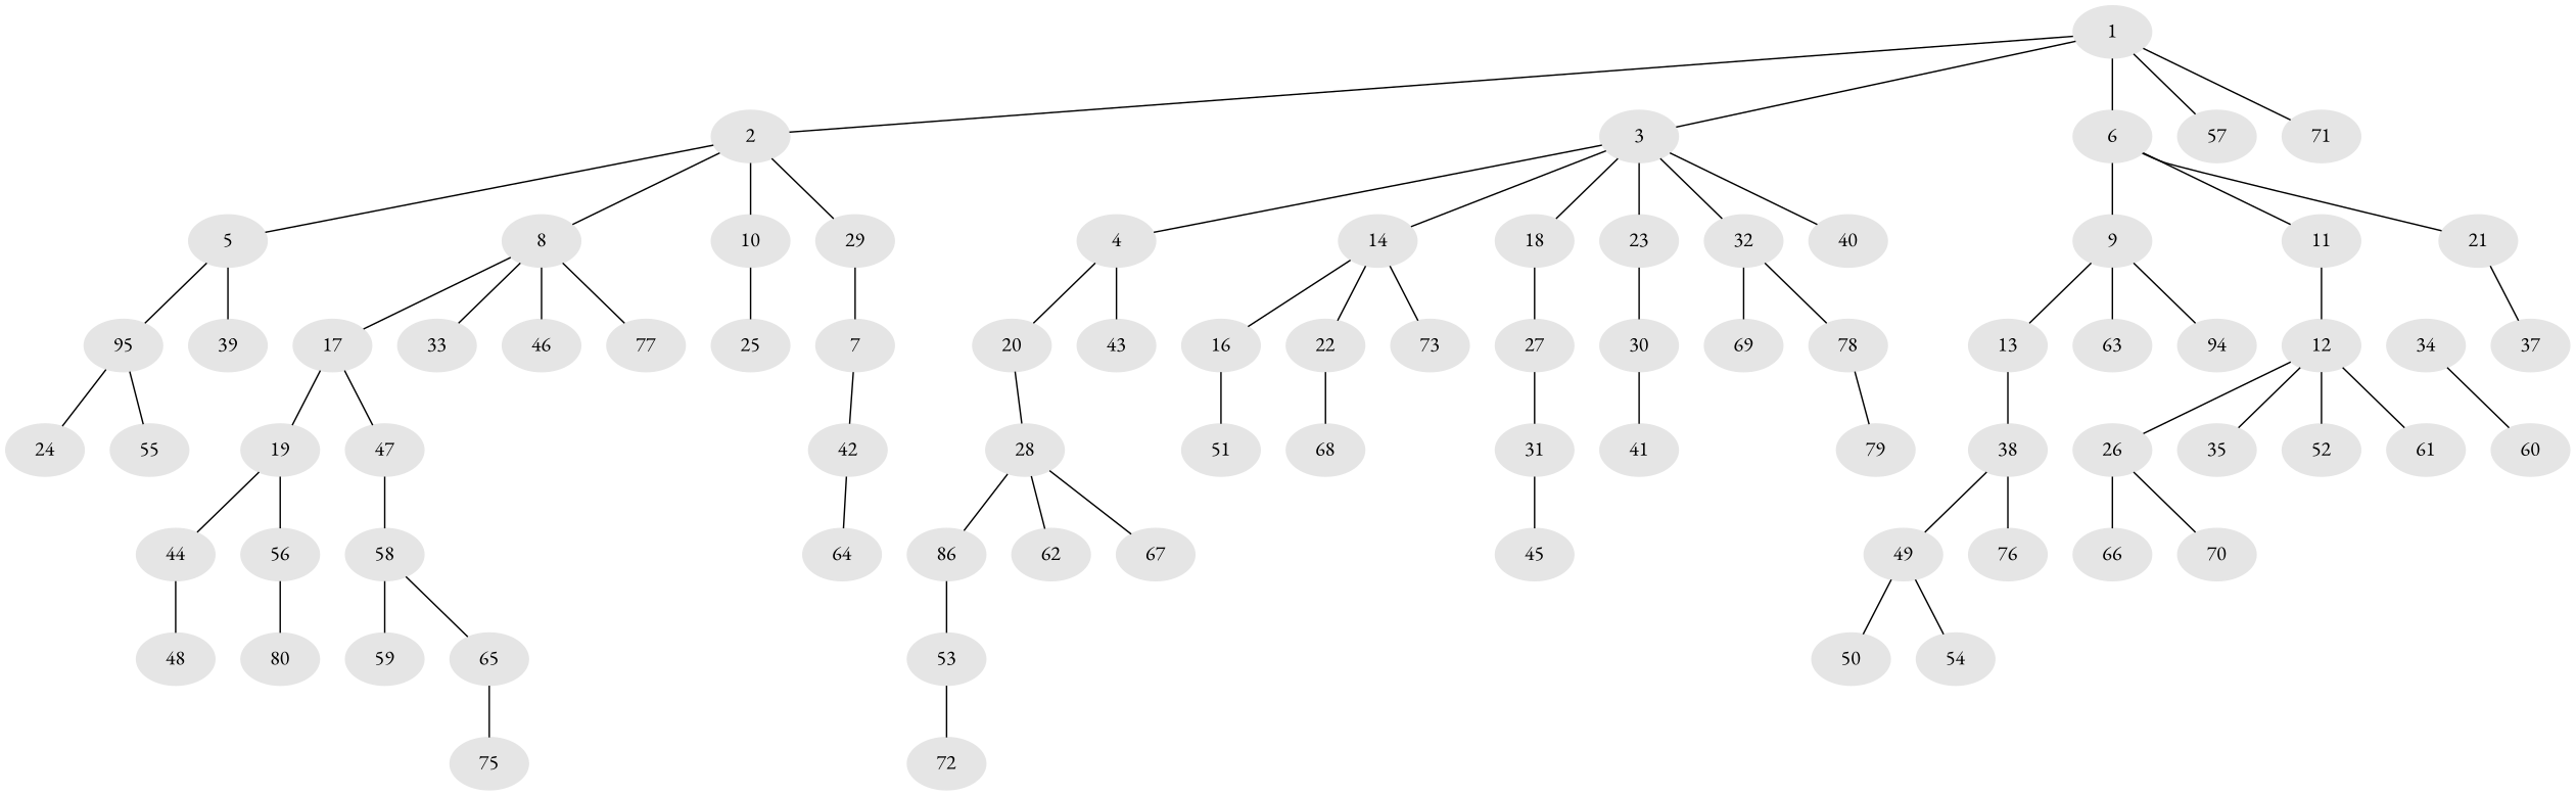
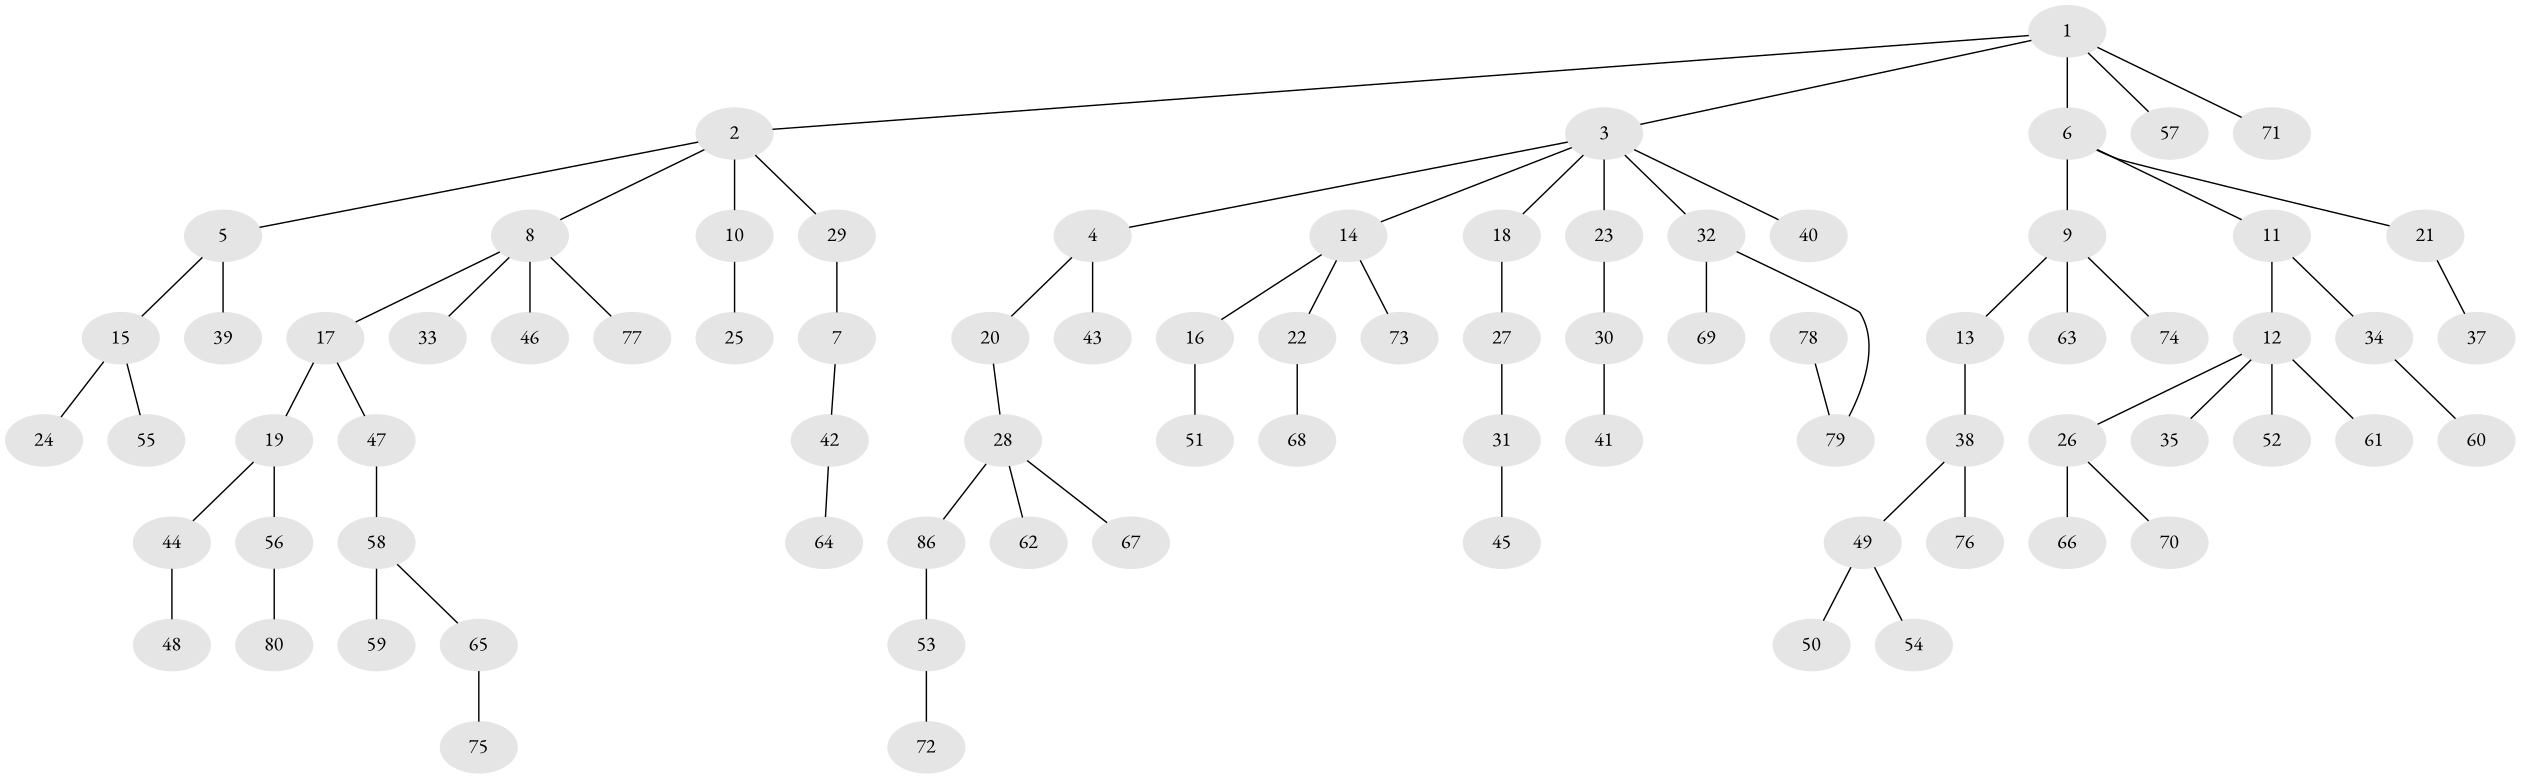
  graph {
    fontname="EB Garamond"
    node [color=gray90 fontname="EB Garamond" style=filled]
    edge [fontname="EB Garamond"]
    1
    2
    3
    6
    57
    71
    5
    8
    10
    29
    4
    14
    18
    23
    32
    40
    9
    11
    21
-   15 [label=95]
+   15
    39
    7
    42
    17
    33
    46
    77
    25
    20
    43
    16
    22
    73
    27
    30
    69
    78
    28
    24
    55
    13
    63
-   74 [label=94]
+   74
    12
    34
    37
    64
    19
    47
    38
    26
    35
    52
    61
    60
    66
    70
    49
    76
    51
    68
    44
    56
    58
    31
    48
    80
    n68 [label=86]
    62
    67
    41
    45
    53
    79
    72
    50
    54
    59
    65
    75
    1 -- 2
    1 -- 3
    1 -- 6
    1 -- 57
    1 -- 71
    2 -- 5
    2 -- 8
    2 -- 10
    2 -- 29
    3 -- 4
    3 -- 14
    3 -- 18
    3 -- 23
    3 -- 32
    3 -- 40
    6 -- 9
    6 -- 11
    6 -- 21
    5 -- 15
    5 -- 39
    8 -- 17
    8 -- 33
    8 -- 46
    8 -- 77
    10 -- 25
    29 -- 7
    4 -- 20
    4 -- 43
    14 -- 16
    14 -- 22
    14 -- 73
    18 -- 27
    23 -- 30
    32 -- 69
-   32 -- 78
+   32 -- 79
    9 -- 13
    9 -- 63
    9 -- 74
    11 -- 12
+   11 -- 34
    21 -- 37
    15 -- 24
    15 -- 55
    7 -- 42
    42 -- 64
    17 -- 19
    17 -- 47
    20 -- 28
    16 -- 51
    22 -- 68
    27 -- 31
    30 -- 41
    78 -- 79
    28 -- n68
    28 -- 62
    28 -- 67
    13 -- 38
    12 -- 26
    12 -- 35
    12 -- 52
    12 -- 61
    34 -- 60
    19 -- 44
    19 -- 56
    47 -- 58
    38 -- 49
    38 -- 76
    26 -- 66
    26 -- 70
    49 -- 50
    49 -- 54
    44 -- 48
    56 -- 80
    58 -- 59
    58 -- 65
    31 -- 45
    n68 -- 53
    53 -- 72
    65 -- 75
  }
